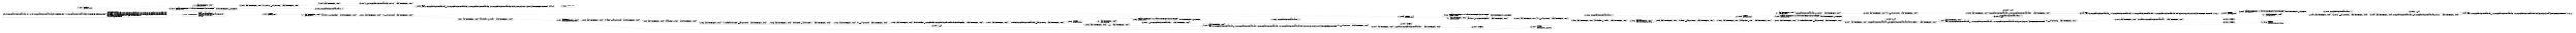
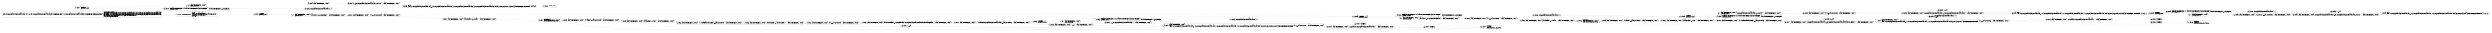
  digraph {
    rankdir=LR
    node [shape=record]
    edge [style=dotted]
    n1 [label="{0\:\ 0x0000|MTH_ENTER_BLOCK\l|r3 = null\lr6.zzcyt = new java.util.ArrayList()\lr6.zzcjf = new com.google.android.gms.ads.VideoController()\lr6.zzczc = new java.util.ArrayList()\lr6.zzczb = r7\l}"]
    n2 [label="{1\:\ 0x001b|SYNTHETIC\lSplitter:B:1:0x001b\l}"]
    n3 [label="{2\:\ ?|Catch:\{ RemoteException \-\> 0x0054 \}\lSplitter:B:1:0x001b\l|java.util.List r1 = r6.zzczb.getImages()     \/\/ Catch:\{ RemoteException \-\> 0x0054 \}\l}"]
    n4 [label="{16\:\ 0x0054|ExcHandler: RemoteException (r1v28 'e' android.os.RemoteException A[CUSTOM_DECLARE])\lSplitter:B:1:0x001b\l|android.os.RemoteException r1 = move\-exception\l}"]
    n5 [label="{3\:\ 0x0021|Catch:\{ RemoteException \-\> 0x0054 \}\l|if (r1 == null) goto L_0x005a     \/\/ Catch:\{ RemoteException \-\> 0x0054 \}\l}"]
    n6 [label="{17\:\ 0x0055|com.google.android.gms.internal.ads.zzbae.zzc(\"\", r1)\l}"]
    n7 [label="{4\:\ 0x0023|Catch:\{ RemoteException \-\> 0x0054 \}\l|java.util.Iterator r4 = r1.iterator()     \/\/ Catch:\{ RemoteException \-\> 0x0054 \}\l}"]
    n8 [label="{18\:\ 0x005a|SYNTHETIC\lSplitter:B:18:0x005a\l}"]
    n9 [label="{5\:\ 0x0027|LOOP_START\lCatch:\{ RemoteException \-\> 0x0054 \}\lLOOP:0: B:5:0x0027\-\>B:61:0x0027\l}"]
    n10 [label="{19\:\ ?|Catch:\{ RemoteException \-\> 0x0087 \}\lSplitter:B:18:0x005a\l|java.util.List r1 = r6.zzczb.getMuteThisAdReasons()     \/\/ Catch:\{ RemoteException \-\> 0x0087 \}\l}"]
    n11 [label="{29\:\ 0x0087|ExcHandler: RemoteException (r1v19 'e' android.os.RemoteException A[CUSTOM_DECLARE])\lSplitter:B:18:0x005a\l|android.os.RemoteException r1 = move\-exception\l}"]
    n12 [label="{6\:\ 0x002b|Catch:\{ RemoteException \-\> 0x0054 \}\l|if (r4.hasNext() == false) goto L_0x005a     \/\/ Catch:\{ RemoteException \-\> 0x0054 \}\l}"]
    n13 [label="{7\:\ 0x002d|Catch:\{ RemoteException \-\> 0x0054 \}\l|java.lang.Object r1 = r4.next()     \/\/ Catch:\{ RemoteException \-\> 0x0054 \}\l}"]
    n14 [label="{8\:\ 0x0033|Catch:\{ RemoteException \-\> 0x0054 \}\l|if ((r1 instanceof android.os.IBinder) == false) goto L_0x00d0     \/\/ Catch:\{ RemoteException \-\> 0x0054 \}\l}"]
    n15 [label="{9\:\ 0x0035|Catch:\{ RemoteException \-\> 0x0054 \}\l|android.os.IBinder r1 = (android.os.IBinder) r1     \/\/ Catch:\{ RemoteException \-\> 0x0054 \}\l}"]
    n16 [label="{51\:\ 0x00d0|r1 = null\l}"]
    n17 [label="{10\:\ 0x0037|Catch:\{ RemoteException \-\> 0x0054 \}\l|if (r1 == null) goto L_0x00d0     \/\/ Catch:\{ RemoteException \-\> 0x0054 \}\l}"]
    n18 [label="{14\:\ 0x0047|Catch:\{ RemoteException \-\> 0x0054 \}\lPHI: r1 \l  PHI: (r1v34 com.google.android.gms.internal.ads.zzaeh) = (r1v33 com.google.android.gms.internal.ads.zzaeh), (r1v36 com.google.android.gms.internal.ads.zzaeh), (r1v37 com.google.android.gms.internal.ads.zzaeh) binds: [B:51:0x00d0, B:50:0x00cd, B:13:0x0043] A[DONT_GENERATE, DONT_INLINE]\l|if (r1 == null) goto L_0x0027     \/\/ Catch:\{ RemoteException \-\> 0x0054 \}\l}"]
    n19 [label="{11\:\ 0x0039|Catch:\{ RemoteException \-\> 0x0054 \}\l|android.os.IInterface r2 = r1.queryLocalInterface(\"com.google.android.gms.ads.internal.formats.client.INativeAdImage\")     \/\/ Catch:\{ RemoteException \-\> 0x0054 \}\l}"]
    n20 [label="{12\:\ 0x0041|Catch:\{ RemoteException \-\> 0x0054 \}\l|if ((r2 instanceof com.google.android.gms.internal.ads.zzaeh) == false) goto L_0x00c8     \/\/ Catch:\{ RemoteException \-\> 0x0054 \}\l}"]
    n21 [label="{13\:\ 0x0043|Catch:\{ RemoteException \-\> 0x0054 \}\l|r1 = r2     \/\/ Catch:\{ RemoteException \-\> 0x0054 \}\l}"]
    n22 [label="{48\:\ 0x00c8|SYNTHETIC\lSplitter:B:48:0x00c8\l}"]
    n23 [label="{49\:\ ?|Catch:\{ RemoteException \-\> 0x0054 \}\lSplitter:B:48:0x00c8\l}"]
    n24 [label="{15\:\ 0x0049|Catch:\{ RemoteException \-\> 0x0054 \}\l|r6.zzcyt.add(new com.google.android.gms.internal.ads.zzaek(r1))     \/\/ Catch:\{ RemoteException \-\> 0x0054 \}\l}"]
    n25 [label="{62\:\ 0x0027|SYNTHETIC\l}"]
    n26 [label="{63\:\ 0x0027|SYNTHETIC\l}"]
    n27 [label="{61\:\ 0x0027|LOOP_END\lSYNTHETIC\lLOOP:0: B:5:0x0027\-\>B:61:0x0027\l}"]
    n28 [label="{20\:\ 0x0060|Catch:\{ RemoteException \-\> 0x0087 \}\l|if (r1 == null) goto L_0x008d     \/\/ Catch:\{ RemoteException \-\> 0x0087 \}\l}"]
    n29 [label="{30\:\ 0x0088|com.google.android.gms.internal.ads.zzbae.zzc(\"\", r1)\l}"]
    n30 [label="{21\:\ 0x0062|Catch:\{ RemoteException \-\> 0x0087 \}\l|java.util.Iterator r2 = r1.iterator()     \/\/ Catch:\{ RemoteException \-\> 0x0087 \}\l}"]
    n31 [label="{31\:\ 0x008d|SYNTHETIC\lSplitter:B:31:0x008d\l}"]
    n32 [label="{22\:\ 0x0066|LOOP_START\lCatch:\{ RemoteException \-\> 0x0087 \}\lLOOP:1: B:22:0x0066\-\>B:64:0x0066\l}"]
    n33 [label="{32\:\ ?|Catch:\{ RemoteException \-\> 0x00d7 \}\lSplitter:B:31:0x008d\l|com.google.android.gms.internal.ads.zzaeh r2 = r6.zzczb.zzri()     \/\/ Catch:\{ RemoteException \-\> 0x00d7 \}\l}"]
    n34 [label="{54\:\ 0x00d7|ExcHandler: RemoteException (r1v3 'e' android.os.RemoteException A[CUSTOM_DECLARE])\lSplitter:B:31:0x008d\l|android.os.RemoteException r1 = move\-exception\l}"]
    n35 [label="{23\:\ 0x006a|Catch:\{ RemoteException \-\> 0x0087 \}\l|if (r2.hasNext() == false) goto L_0x008d     \/\/ Catch:\{ RemoteException \-\> 0x0087 \}\l}"]
    n36 [label="{24\:\ 0x006c|Catch:\{ RemoteException \-\> 0x0087 \}\l|java.lang.Object r1 = r2.next()     \/\/ Catch:\{ RemoteException \-\> 0x0087 \}\l}"]
    n37 [label="{25\:\ 0x0072|Catch:\{ RemoteException \-\> 0x0087 \}\l|if ((r1 instanceof android.os.IBinder) == false) goto L_0x00d3     \/\/ Catch:\{ RemoteException \-\> 0x0087 \}\l}"]
    n38 [label="{26\:\ 0x0074|Catch:\{ RemoteException \-\> 0x0087 \}\l|com.google.android.gms.internal.ads.zzaai r1 = com.google.android.gms.internal.ads.zzaaj.zzf((android.os.IBinder) r1)     \/\/ Catch:\{ RemoteException \-\> 0x0087 \}\l}"]
    n39 [label="{52\:\ 0x00d3|r2 = null\l}"]
    n40 [label="{27\:\ 0x007a|Catch:\{ RemoteException \-\> 0x0087 \}\lPHI: r1 \l  PHI: (r1v25 com.google.android.gms.internal.ads.zzaai) = (r1v24 com.google.android.gms.internal.ads.zzaai), (r1v27 com.google.android.gms.internal.ads.zzaai) binds: [B:52:0x00d3, B:26:0x0074] A[DONT_GENERATE, DONT_INLINE]\l|if (r1 == null) goto L_0x0066     \/\/ Catch:\{ RemoteException \-\> 0x0087 \}\l}"]
    n41 [label="{28\:\ 0x007c|Catch:\{ RemoteException \-\> 0x0087 \}\l|r6.zzczc.add(new com.google.android.gms.internal.ads.zzaal(r1))     \/\/ Catch:\{ RemoteException \-\> 0x0087 \}\l}"]
    n42 [label="{65\:\ 0x0066|SYNTHETIC\l}"]
    n43 [label="{66\:\ 0x0066|SYNTHETIC\l}"]
    n44 [label="{64\:\ 0x0066|LOOP_END\lSYNTHETIC\lLOOP:1: B:22:0x0066\-\>B:64:0x0066\l}"]
    n45 [label="{33\:\ 0x0093|Catch:\{ RemoteException \-\> 0x00d7 \}\l|if (r2 == null) goto L_0x00d5     \/\/ Catch:\{ RemoteException \-\> 0x00d7 \}\l}"]
    n46 [label="{55\:\ 0x00d8|com.google.android.gms.internal.ads.zzbae.zzc(\"\", r1)\lr1 = null\l}"]
    n47 [label="{34\:\ 0x0095|Catch:\{ RemoteException \-\> 0x00d7 \}\l|com.google.android.gms.internal.ads.zzaek r1 = new com.google.android.gms.internal.ads.zzaek(r2)     \/\/ Catch:\{ RemoteException \-\> 0x00d7 \}\l}"]
    n48 [label="{53\:\ 0x00d5|r1 = null\l}"]
    n49 [label="{35\:\ 0x009a|PHI: r1 \l  PHI: (r1v5 com.google.android.gms.internal.ads.zzaek) = (r1v4 com.google.android.gms.internal.ads.zzaek), (r1v17 com.google.android.gms.internal.ads.zzaek), (r1v18 com.google.android.gms.internal.ads.zzaek) binds: [B:55:0x00d8, B:53:0x00d5, B:34:0x0095] A[DONT_GENERATE, DONT_INLINE]\l|r6.zzcyu = r1\l}"]
    n50 [label="{36\:\ 0x009c|SYNTHETIC\lSplitter:B:36:0x009c\l}"]
    n51 [label="{37\:\ ?|Catch:\{ RemoteException \-\> 0x00df \}\lSplitter:B:36:0x009c\l}"]
    n52 [label="{56\:\ 0x00df|ExcHandler: RemoteException (r1v7 'e' android.os.RemoteException A[CUSTOM_DECLARE])\lSplitter:B:36:0x009c\l|android.os.RemoteException r1 = move\-exception\l}"]
    n53 [label="{38\:\ 0x00a2|Catch:\{ RemoteException \-\> 0x00df \}\l|if (r6.zzczb.zzrj() == null) goto L_0x00e5     \/\/ Catch:\{ RemoteException \-\> 0x00df \}\l}"]
    n54 [label="{57\:\ 0x00e0|com.google.android.gms.internal.ads.zzbae.zzc(\"\", r1)\l}"]
    n55 [label="{39\:\ 0x00a4|Catch:\{ RemoteException \-\> 0x00df \}\l|com.google.android.gms.internal.ads.zzaec r1 = new com.google.android.gms.internal.ads.zzaec(r6.zzczb.zzrj())     \/\/ Catch:\{ RemoteException \-\> 0x00df \}\l}"]
    n56 [label="{58\:\ 0x00e5|r1 = null\l}"]
    n57 [label="{40\:\ 0x00af|PHI: r1 \l  PHI: (r1v8 com.google.android.gms.internal.ads.zzaec) = (r1v6 com.google.android.gms.internal.ads.zzaec), (r1v15 com.google.android.gms.internal.ads.zzaec) binds: [B:58:0x00e5, B:39:0x00a4] A[DONT_GENERATE, DONT_INLINE]\l|r6.zzcyv = r1\l}"]
    n58 [label="{41\:\ 0x00b1|SYNTHETIC\lSplitter:B:41:0x00b1\l}"]
    n59 [label="{42\:\ ?|Catch:\{ RemoteException \-\> 0x00e7 \}\lSplitter:B:41:0x00b1\l}"]
    n60 [label="{59\:\ 0x00e7|ExcHandler: RemoteException (r1v9 'e' android.os.RemoteException A[CUSTOM_DECLARE])\lSplitter:B:41:0x00b1\l|android.os.RemoteException r1 = move\-exception\l}"]
-   n61 [label="{43\:\ 0x00b7|Catch:\{ RemoteException \-\> 0x00e7 \}\l|if (r6.zzczb.zzrp() == null) goto L_0x00c5     \/\/ Catch:\{ RemoteException \-\> 0x00e7 \}\l}"]
    n62 [label="{60\:\ 0x00e8|com.google.android.gms.internal.ads.zzbae.zzc(\"\", r1)\l}"]
    n63 [label="{44\:\ 0x00b9|Catch:\{ RemoteException \-\> 0x00e7 \}\l}"]
    n64 [label="{46\:\ 0x00c5|PHI: r3 \l  PHI: (r3v1 com.google.android.gms.internal.ads.zzaeg) = (r3v0 com.google.android.gms.internal.ads.zzaeg), (r3v0 com.google.android.gms.internal.ads.zzaeg), (r3v2 com.google.android.gms.internal.ads.zzaeg) binds: [B:60:0x00e8, B:43:0x00b7, B:45:0x00c4] A[DONT_GENERATE, DONT_INLINE]\l|r6.zzczd = r3\l}"]
    n65 [label="{45\:\ 0x00c4|r3 = new com.google.android.gms.internal.ads.zzaeg(r6.zzczb.zzrp())     \/\/ Catch:\{ RemoteException \-\> 0x00e7 \}\l}"]
    n66 [label="{47\:\ 0x00c7|INLINE\l|return\l}"]
    n67 [label="{50\:\ 0x00cd|r1 = new com.google.android.gms.internal.ads.zzaej(r1)     \/\/ Catch:\{ RemoteException \-\> 0x0054 \}\l}"]
    n68 [label="{public void com.google.android.gms.internal.ads.zzagi.\<init\>((r6v0 'this' com.google.android.gms.internal.ads.zzagi A[IMMUTABLE_TYPE, THIS]), (r7v0 com.google.android.gms.internal.ads.zzagf A[IMMUTABLE_TYPE, METHOD_ARGUMENT]))  | INCONSISTENT_CODE\lJADX DEBUG: Multi\-variable search result rejected for TypeSearchVarInfo\{r1v33, resolved type: com.google.android.gms.internal.ads.zzaej\}\lJADX DEBUG: Multi\-variable search result rejected for TypeSearchVarInfo\{r1v34, resolved type: com.google.android.gms.internal.ads.zzaej\}\lJADX DEBUG: Multi\-variable search result rejected for TypeSearchVarInfo\{r1v36, resolved type: com.google.android.gms.internal.ads.zzaej\}\lJADX WARNING: type inference failed for: r2v14, types: [android.os.IInterface]\lMulti\-variable type inference failed\l}"]
    n1 -> n2
    n2 -> n3 [style=dashed]
    n2 -> n4
    n3 -> n5 [style=dashed]
    n4 -> n6
    n5 -> n7 [style=dashed]
    n5 -> n8
    n6 -> n8
    n7 -> n9 [style=dashed]
    n8 -> n10 [style=dashed]
    n8 -> n11
    n9 -> n12 [style=dashed]
    n10 -> n28 [style=dashed]
    n11 -> n29
    n12 -> n8
    n12 -> n13 [style=dashed]
    n13 -> n14
    n14 -> n15
    n14 -> n16 [style=dashed]
    n15 -> n17
    n16 -> n18 [style=dashed]
    n17 -> n16
    n17 -> n19
    n18 -> n24 [style=dashed]
    n18 -> n25
    n19 -> n20 [style=dashed]
    n20 -> n21 [style=dashed]
    n20 -> n22 [style=dashed]
    n21 -> n18 [style=dashed]
    n22 -> n4 [style=dashed]
    n22 -> n23
    n23 -> n4
    n23 -> n67
    n24 -> n26 [style=dashed]
    n25 -> n27
    n26 -> n27
    n27 -> n9 [style=dashed]
    n28 -> n30
    n28 -> n31
    n29 -> n31 [style=dashed]
    n30 -> n32
    n31 -> n33
    n31 -> n34
    n32 -> n35
    n33 -> n45 [style=dashed]
    n34 -> n46
    n35 -> n31
    n35 -> n36 [style=dashed]
    n36 -> n37 [style=dashed]
    n37 -> n38
    n37 -> n39
    n38 -> n40
    n39 -> n40
    n40 -> n41 [style=dashed]
    n40 -> n42
    n41 -> n43
    n42 -> n44
    n43 -> n44
    n44 -> n32
    n45 -> n47
    n45 -> n48
    n46 -> n49
    n47 -> n49 [style=dashed]
    n48 -> n49
    n49 -> n50
    n50 -> n51
    n50 -> n52 [style=dashed]
    n51 -> n53
    n52 -> n54 [style=dashed]
    n53 -> n55 [style=dashed]
    n53 -> n56 [style=dashed]
    n54 -> n56 [style=dashed]
    n55 -> n57
    n56 -> n57
    n58 -> n59
    n58 -> n60 [style=dashed]
-   n59 -> n61
    n60 -> n62 [style=dashed]
-   n61 -> n63
-   n61 -> n64 [style=dashed]
    n62 -> n64
    n63 -> n65
    n64 -> n66
    n65 -> n64 [style=dashed]
    n67 -> n18 [style=dashed]
    n68 -> n1 [style=dashed]
  }
